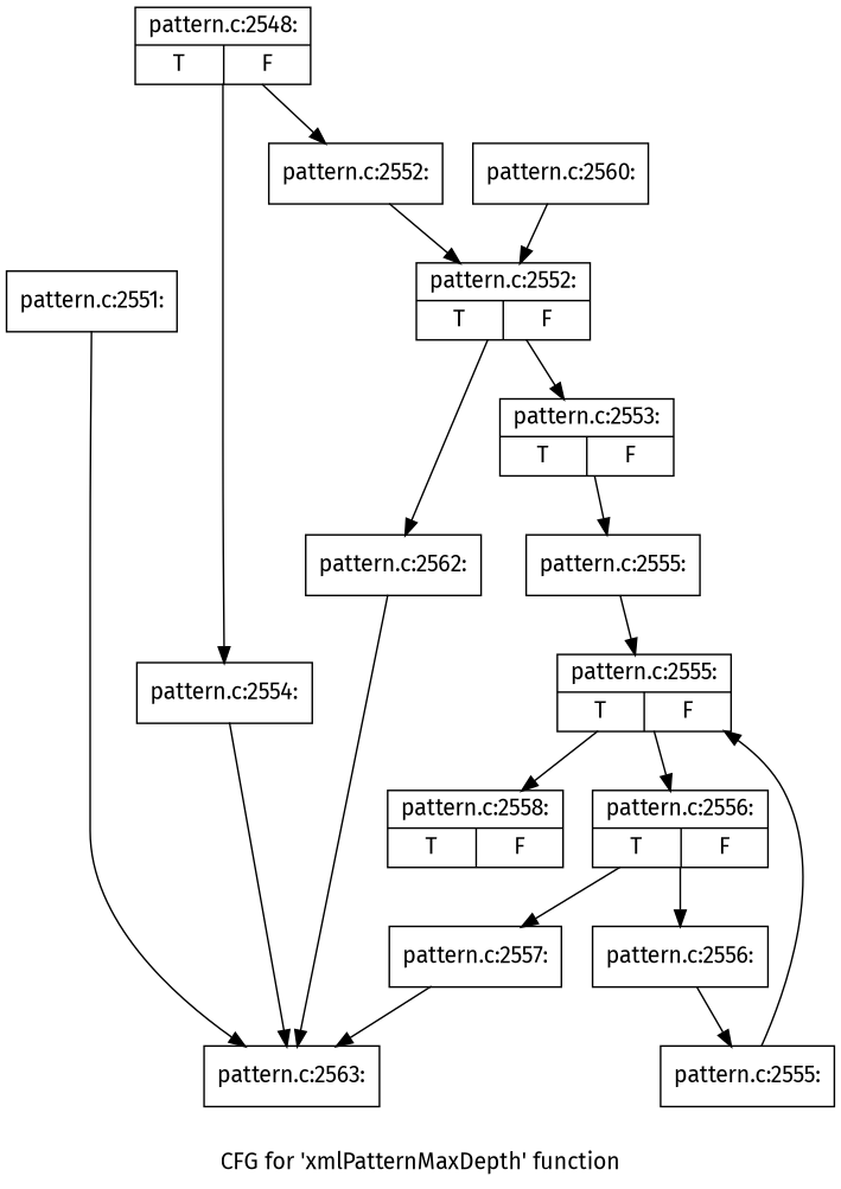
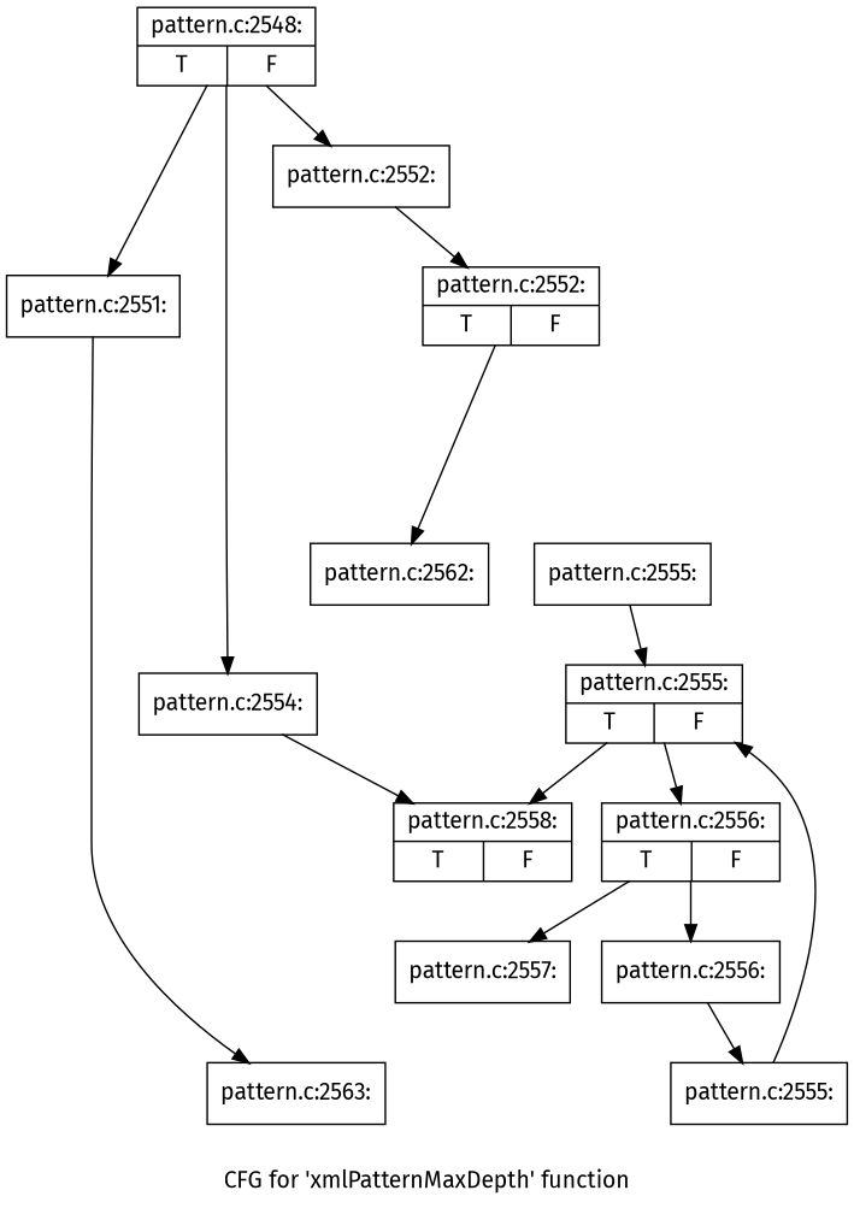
  digraph {
    fontname="Fira Sans"
    label="CFG for 'xmlPatternMaxDepth' function"
    node [fontname="Fira Sans" shape=record]
    edge [fontname="Fira Sans"]
    n1 [label="{pattern.c:2548:|{<s0>T|<s1>F}}"]
    n2 [label="{pattern.c:2551:}"]
    n3 [label="{pattern.c:2552:}"]
    n4 [label="{pattern.c:2554:}"]
    n5 [label="{pattern.c:2563:}"]
    n6 [label="{pattern.c:2552:|{<s0>T|<s1>F}}"]
-   n7 [label="{pattern.c:2553:|{<s0>T|<s1>F}}"]
    n8 [label="{pattern.c:2562:}"]
    n9 [label="{pattern.c:2555:}"]
    n10 [label="{pattern.c:2555:|{<s0>T|<s1>F}}"]
    n11 [label="{pattern.c:2556:|{<s0>T|<s1>F}}"]
    n12 [label="{pattern.c:2558:|{<s0>T|<s1>F}}"]
    n13 [label="{pattern.c:2557:}"]
    n14 [label="{pattern.c:2556:}"]
    n15 [label="{pattern.c:2555:}"]
-   n16 [label="{pattern.c:2560:}"]
+   n1 -> n2
    n1 -> n3
    n1 -> n4
    n2 -> n5
    n3 -> n6
-   n4 -> n5
-   n6 -> n7
+   n4 -> n12
    n6 -> n8
-   n7 -> n9
-   n8 -> n5
    n9 -> n10
    n10 -> n11
    n10 -> n12
    n11 -> n13
    n11 -> n14
-   n13 -> n5
    n14 -> n15
    n15 -> n10
-   n16 -> n6
  }
